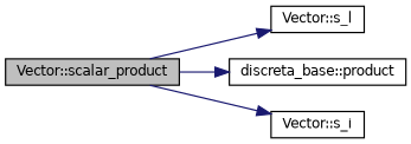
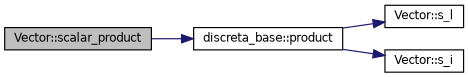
  digraph {
    rankdir=LR
    node [color=black fillcolor=white fontname=Helvetica fontsize=10 shape=record style=filled]
    edge [color=midnightblue fontname=Helvetica fontsize=10 labelfontname=Helvetica labelfontsize=10 style=solid]
    n1 [fillcolor=grey75 fontcolor=black height=0.2 label="Vector::scalar_product" width=0.4]
    n2 [height=0.2 label="Vector::s_l" width=0.4]
    n3 [height=0.2 label="discreta_base::product" width=0.4]
    n4 [height=0.2 label="Vector::s_i" width=0.4]
-   n1 -> n2
+   n3 -> n2
    n1 -> n3
-   n1 -> n4
+   n3 -> n4
  }
